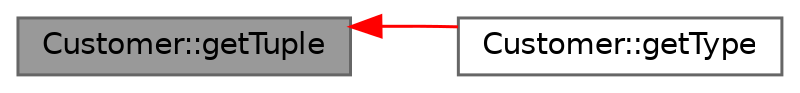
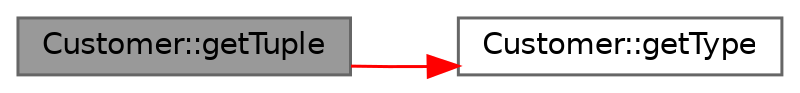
  digraph {
    rankdir=LR
    node [fontname=Helvetica fontsize=10 shape=box style=filled]
    n1 [color=gray40 fillcolor=grey60 fontcolor=black height=0.2 label="Customer::getTuple" width=0.4]
    n2 [color=grey40 fillcolor=white height=0.2 label="Customer::getType" width=0.4]
-   n2 -> n1 [color=red fontname=Helvetica fontsize=10 labelfontname=Helvetica labelfontsize=10 style=solid]
+   n1 -> n2 [color=red fontname=Helvetica fontsize=10 labelfontname=Helvetica labelfontsize=10 style=solid]
  }
